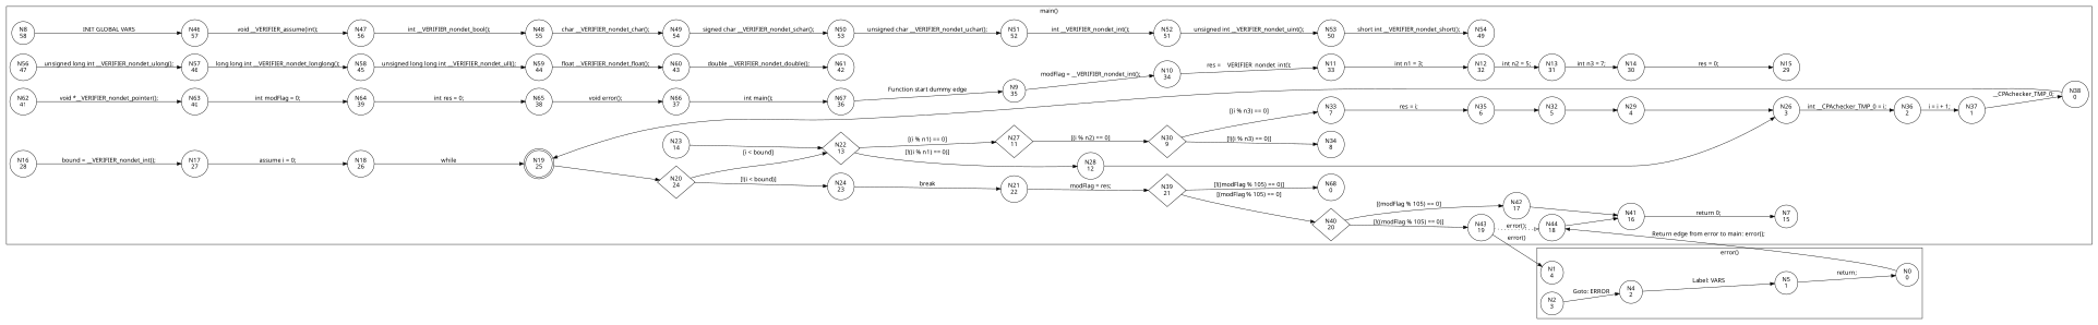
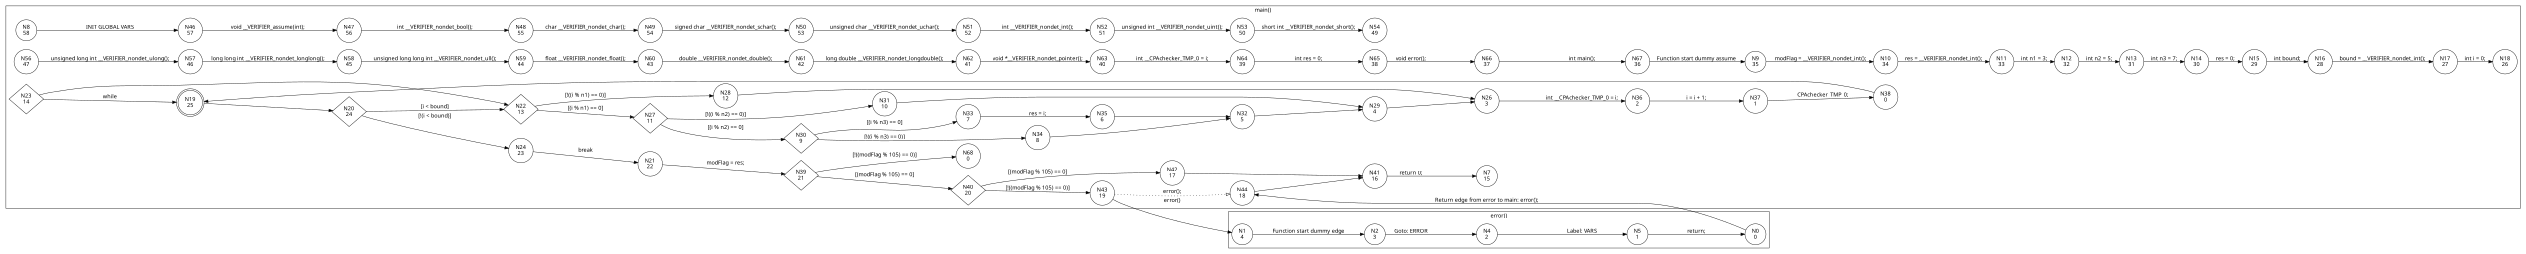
  digraph {
    fontname="Noto Sans"
    rankdir=LR
    node [fontname="Noto Sans" shape=circle]
    edge [fontname="Noto Sans"]
    n1 [label="N1\n4"]
    n2 [label="N2\n3"]
    n3 [label="N4\n2"]
    n4 [label="N5\n1"]
    n5 [label="N0\n0"]
    n6 [label="N8\n58"]
    n7 [label="N46\n57"]
    n8 [label="N47\n56"]
    n9 [label="N48\n55"]
    n10 [label="N49\n54"]
    n11 [label="N50\n53"]
    n12 [label="N51\n52"]
    n13 [label="N52\n51"]
    n14 [label="N53\n50"]
    n15 [label="N54\n49"]
    n16 [label="N56\n47"]
    n17 [label="N57\n46"]
    n18 [label="N58\n45"]
    n19 [label="N59\n44"]
    n20 [label="N60\n43"]
    n21 [label="N61\n42"]
    n22 [label="N62\n41"]
    n23 [label="N63\n40"]
    n24 [label="N64\n39"]
    n25 [label="N65\n38"]
    n26 [label="N66\n37"]
    n27 [label="N67\n36"]
    n28 [label="N9\n35"]
    n29 [label="N10\n34"]
    n30 [label="N11\n33"]
    n31 [label="N12\n32"]
    n32 [label="N13\n31"]
    n33 [label="N14\n30"]
    n34 [label="N15\n29"]
    n35 [label="N16\n28"]
    n36 [label="N17\n27"]
    n37 [label="N18\n26"]
    n38 [label="N19\n25" shape=doublecircle]
    n39 [label="N20\n24" shape=diamond]
    n40 [label="N24\n23"]
-   n41 [label="N23\n14"]
+   n41 [label="N23\n14" shape=diamond]
    n42 [label="N21\n22"]
    n43 [label="N39\n21" shape=diamond]
    n44 [label="N68\n0"]
    n45 [label="N40\n20" shape=diamond]
    n46 [label="N43\n19"]
    n47 [label="N42\n17"]
    n48 [label="N44\n18"]
    n49 [label="N41\n16"]
    n50 [label="N7\n15"]
    n51 [label="N22\n13" shape=diamond]
    n52 [label="N28\n12"]
    n53 [label="N27\n11" shape=diamond]
    n54 [label="N26\n3"]
    n55 [label="N36\n2"]
    n56 [label="N37\n1"]
    n57 [label="N38\n0"]
+   n58 [label="N31\n10"]
    n59 [label="N30\n9" shape=diamond]
    n60 [label="N29\n4"]
    n61 [label="N34\n8"]
    n62 [label="N33\n7"]
    n63 [label="N32\n5"]
    n64 [label="N35\n6"]
    subgraph cluster_1 {
      label="error()"
      n1
      n2
      n3
      n4
      n5
    }
    subgraph cluster_2 {
      label="main()"
      n6
      n7
      n8
      n9
      n10
      n11
      n12
      n13
      n14
      n15
      n16
      n17
      n18
      n19
      n20
      n21
      n22
      n23
      n24
      n25
      n26
      n27
      n28
      n29
      n30
      n31
      n32
      n33
      n34
      n35
      n36
      n37
      n38
      n39
      n40
      n41
      n42
      n43
      n44
      n45
      n46
      n47
      n48
      n49
      n50
      n51
      n52
      n53
      n54
      n55
      n56
      n57
+     n58
      n59
      n60
      n61
      n62
      n63
      n64
    }
+   n1 -> n2 [label="Function start dummy edge"]
    n2 -> n3 [label="Goto: ERROR"]
    n3 -> n4 [label="Label: VARS"]
    n4 -> n5 [label="return;"]
    n5 -> n48 [label="Return edge from error to main: error();"]
    n6 -> n7 [label="INIT GLOBAL VARS"]
    n7 -> n8 [label="void __VERIFIER_assume(int);"]
    n8 -> n9 [label="int __VERIFIER_nondet_bool();"]
    n9 -> n10 [label="char __VERIFIER_nondet_char();"]
    n10 -> n11 [label="signed char __VERIFIER_nondet_schar();"]
    n11 -> n12 [label="unsigned char __VERIFIER_nondet_uchar();"]
    n12 -> n13 [label="int __VERIFIER_nondet_int();"]
    n13 -> n14 [label="unsigned int __VERIFIER_nondet_uint();"]
    n14 -> n15 [label="short int __VERIFIER_nondet_short();"]
    n16 -> n17 [label="unsigned long int __VERIFIER_nondet_ulong();"]
    n17 -> n18 [label="long long int __VERIFIER_nondet_longlong();"]
    n18 -> n19 [label="unsigned long long int __VERIFIER_nondet_ull();"]
    n19 -> n20 [label="float __VERIFIER_nondet_float();"]
    n20 -> n21 [label="double __VERIFIER_nondet_double();"]
+   n21 -> n22 [label="long double __VERIFIER_nondet_longdouble();"]
    n22 -> n23 [label="void *__VERIFIER_nondet_pointer();"]
-   n23 -> n24 [label="int modFlag = 0;"]
+   n23 -> n24 [label="int __CPAchecker_TMP_0 = i;"]
    n24 -> n25 [label="int res = 0;"]
    n25 -> n26 [label="void error();"]
    n26 -> n27 [label="int main();"]
-   n27 -> n28 [label="Function start dummy edge"]
+   n27 -> n28 [label="Function start dummy assume"]
    n28 -> n29 [label="modFlag = __VERIFIER_nondet_int();"]
    n29 -> n30 [label="res = __VERIFIER_nondet_int();"]
    n30 -> n31 [label="int n1 = 3;"]
    n31 -> n32 [label="int n2 = 5;"]
    n32 -> n33 [label="int n3 = 7;"]
    n33 -> n34 [label="res = 0;"]
+   n34 -> n35 [label="int bound;"]
    n35 -> n36 [label="bound = __VERIFIER_nondet_int();"]
-   n36 -> n37 [label="assume i = 0;"]
-   n37 -> n38 [label=while]
+   n36 -> n37 [label="int i = 0;"]
+   n41 -> n38 [label=while]
    n38 -> n39
    n39 -> n40 [label="[!(i < bound)]"]
    n39 -> n51 [label="[i < bound]"]
    n40 -> n42 [label=break]
    n41 -> n51
    n42 -> n43 [label="modFlag = res;"]
    n43 -> n44 [label="[!((modFlag % 105) == 0)]"]
    n43 -> n45 [label="[(modFlag % 105) == 0]"]
    n45 -> n46 [label="[!((modFlag % 105) == 0)]"]
    n45 -> n47 [label="[(modFlag % 105) == 0]"]
    n46 -> n1 [label="error()"]
    n46 -> n48 [arrowhead=empty label="error();" style=dotted]
    n47 -> n49
    n48 -> n49
    n49 -> n50 [label="return 0;"]
    n51 -> n52 [label="[!((i % n1) == 0)]"]
    n51 -> n53 [label="[(i % n1) == 0]"]
    n52 -> n54
+   n53 -> n58 [label="[!((i % n2) == 0)]"]
    n53 -> n59 [label="[(i % n2) == 0]"]
    n54 -> n55 [label="int __CPAchecker_TMP_0 = i;"]
    n55 -> n56 [label="i = i + 1;"]
    n56 -> n57 [label="__CPAchecker_TMP_0;"]
    n57 -> n38
+   n58 -> n60
    n59 -> n61 [label="[!((i % n3) == 0)]"]
    n59 -> n62 [label="[(i % n3) == 0]"]
    n60 -> n54
+   n61 -> n63
    n62 -> n64 [label="res = i;"]
    n63 -> n60
    n64 -> n63
  }
